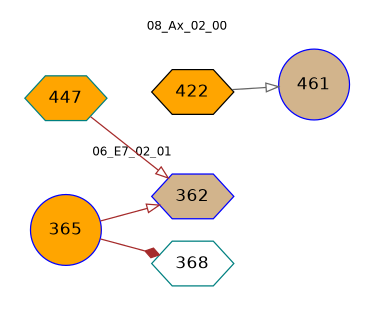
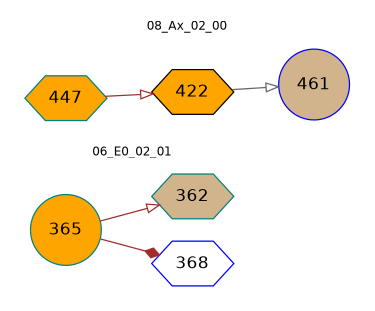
  digraph {
    fontname="DejaVu Sans"
    rankdir=LR
    node [color=blue fillcolor=orange fontname="DejaVu Sans" shape=hexagon style=filled]
    edge [arrowhead=onormal color=brown fontname="DejaVu Sans"]
    n1 [color=teal label=447]
    n2 [color=black label=422]
    n3 [fillcolor=tan label=461 shape=circle]
-   n4 [label=365 shape=circle]
-   n5 [fillcolor=tan label=362]
-   n6 [color=teal fillcolor=white label=368]
+   n4 [color=teal label=365 shape=circle]
+   n5 [color=teal fillcolor=tan label=362]
+   n6 [fillcolor=white label=368]
    subgraph cluster_1 {
      color=white
      fontsize=10
      label="08_Ax_02_00"
      n1
      n2
      n3
    }
    subgraph cluster_2 {
      color=white
      fontsize=10
-     label="06_E7_02_01"
+     label="06_E0_02_01"
      n4
      n5
      n6
    }
-   n1 -> n5
+   n1 -> n2
    n2 -> n3 [color=gray40]
    n4 -> n5
    n4 -> n6 [arrowhead=diamond]
  }
